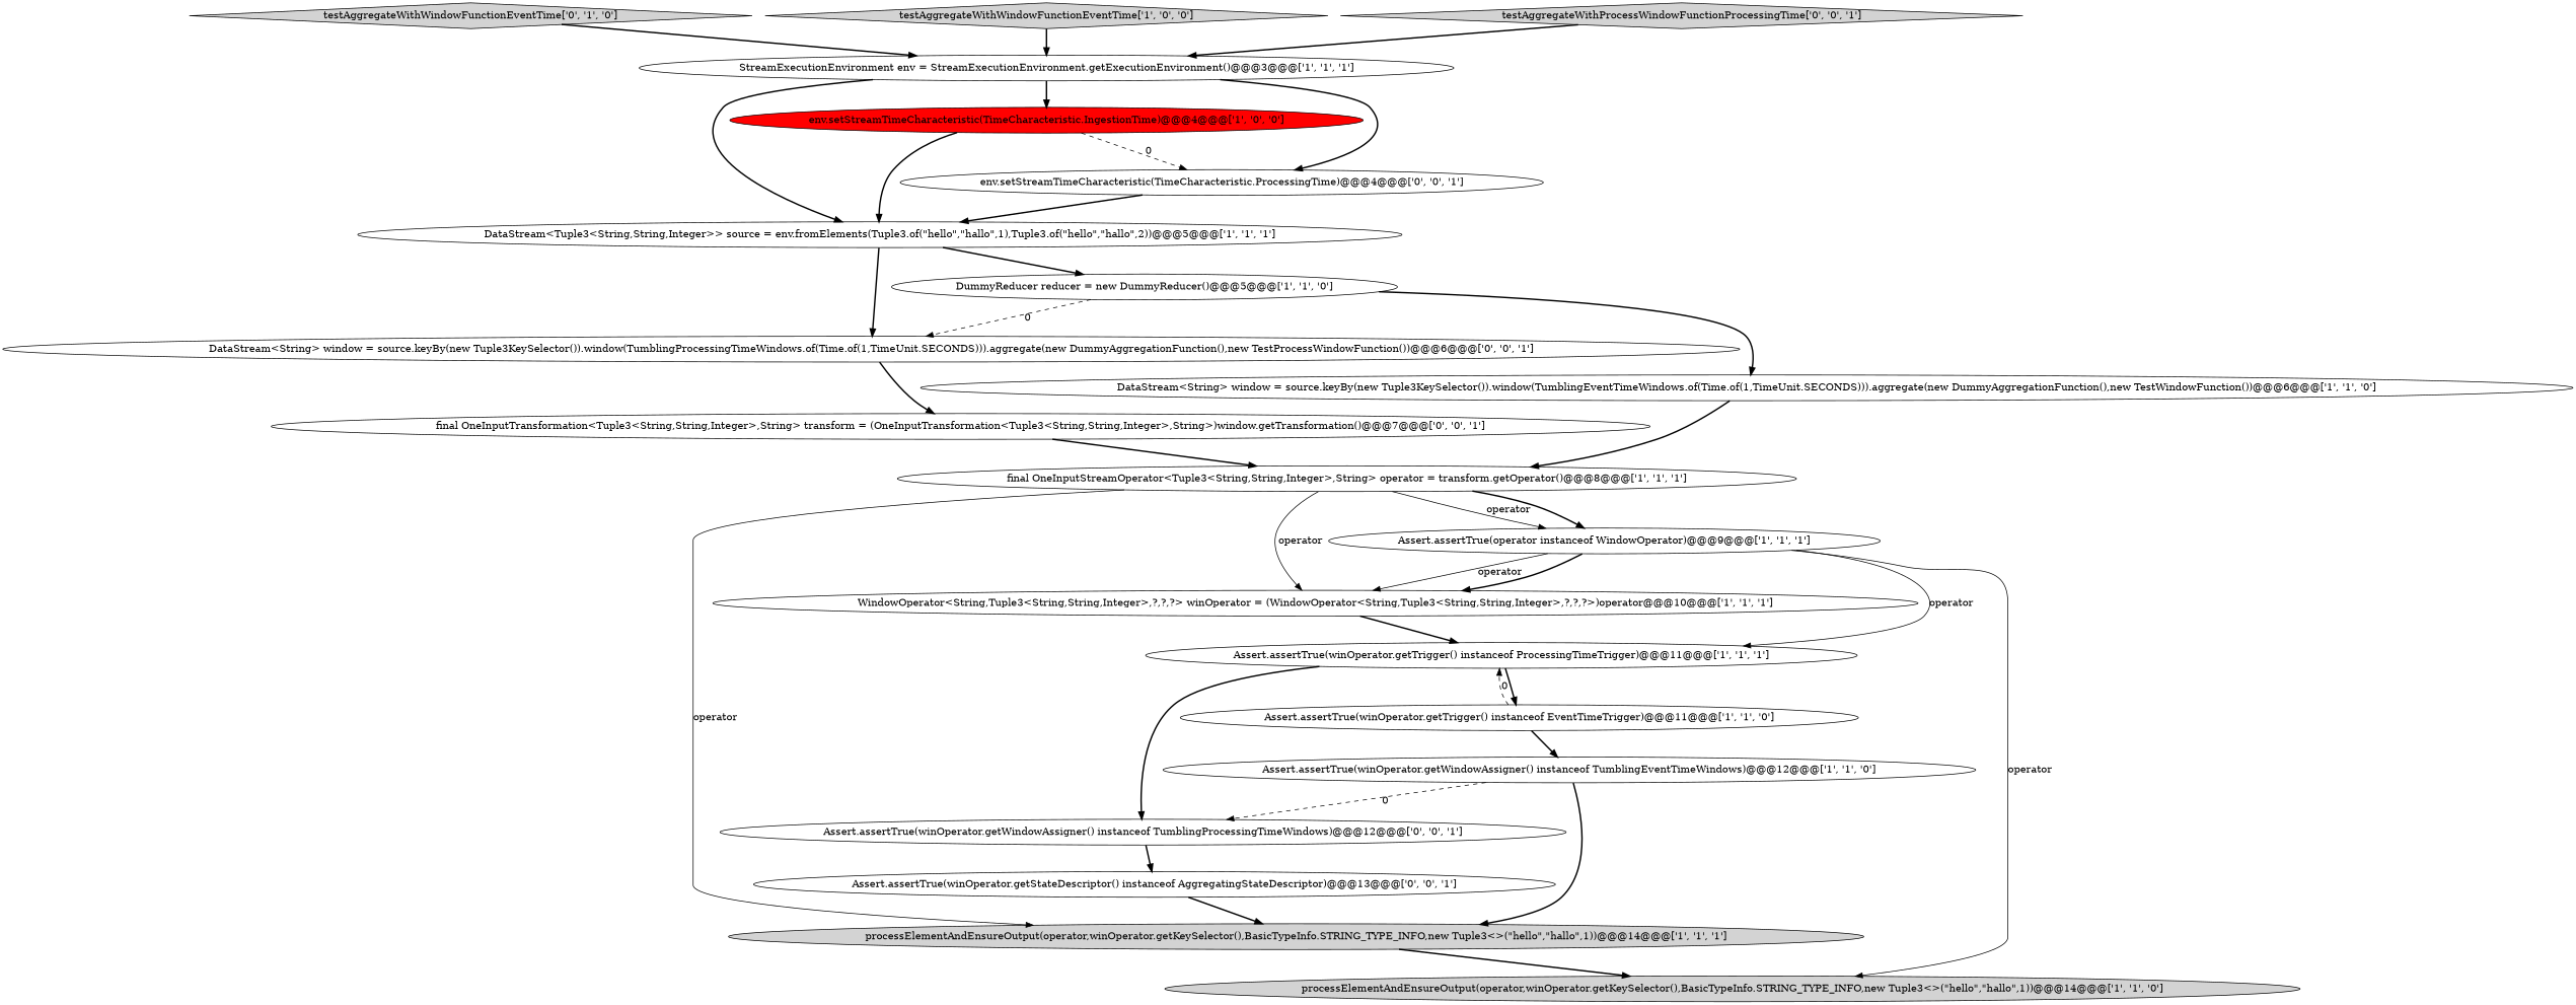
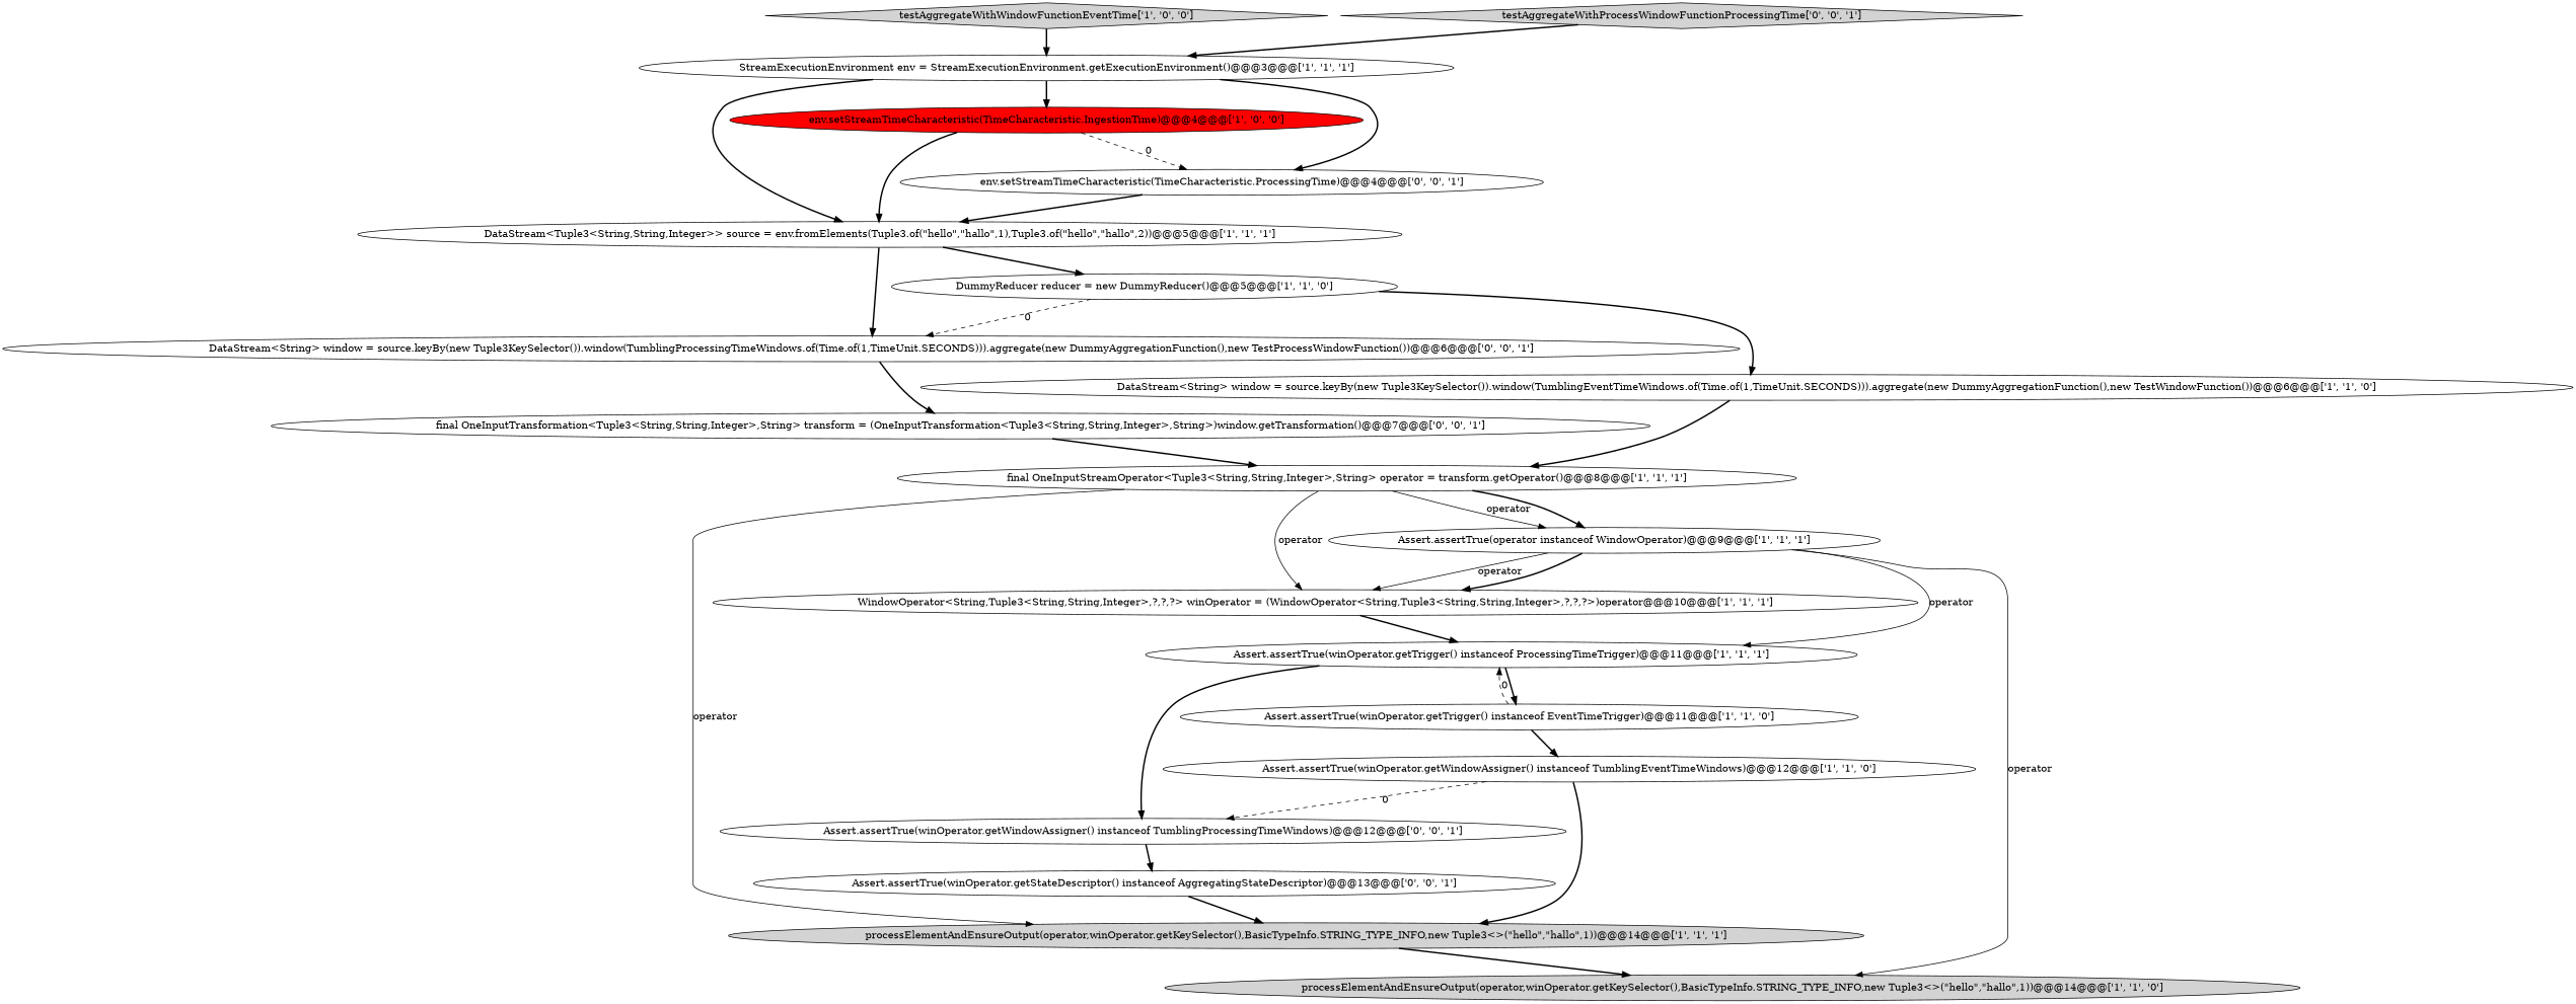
  digraph {
    node [fillcolor=white shape=ellipse style=filled]
    edge [style=bold]
    n1 [label="Assert.assertTrue(winOperator.getWindowAssigner() instanceof TumblingEventTimeWindows)@@@12@@@['1', '1', '0']"]
    n2 [fillcolor=lightgray label="processElementAndEnsureOutput(operator,winOperator.getKeySelector(),BasicTypeInfo.STRING_TYPE_INFO,new Tuple3<>(\"hello\",\"hallo\",1))@@@14@@@['1', '1', '1']"]
    n3 [label="Assert.assertTrue(winOperator.getWindowAssigner() instanceof TumblingProcessingTimeWindows)@@@12@@@['0', '0', '1']"]
    n4 [label="DataStream<String> window = source.keyBy(new Tuple3KeySelector()).window(TumblingProcessingTimeWindows.of(Time.of(1,TimeUnit.SECONDS))).aggregate(new DummyAggregationFunction(),new TestProcessWindowFunction())@@@6@@@['0', '0', '1']"]
    n5 [label="final OneInputTransformation<Tuple3<String,String,Integer>,String> transform = (OneInputTransformation<Tuple3<String,String,Integer>,String>)window.getTransformation()@@@7@@@['0', '0', '1']"]
    n6 [label="DataStream<Tuple3<String,String,Integer>> source = env.fromElements(Tuple3.of(\"hello\",\"hallo\",1),Tuple3.of(\"hello\",\"hallo\",2))@@@5@@@['1', '1', '1']"]
    n7 [label="DummyReducer reducer = new DummyReducer()@@@5@@@['1', '1', '0']"]
-   n8 [fillcolor=lightgray label="testAggregateWithWindowFunctionEventTime['0', '1', '0']" shape=diamond]
    n9 [label="StreamExecutionEnvironment env = StreamExecutionEnvironment.getExecutionEnvironment()@@@3@@@['1', '1', '1']"]
    n10 [label="Assert.assertTrue(winOperator.getStateDescriptor() instanceof AggregatingStateDescriptor)@@@13@@@['0', '0', '1']"]
    n11 [label="DataStream<String> window = source.keyBy(new Tuple3KeySelector()).window(TumblingEventTimeWindows.of(Time.of(1,TimeUnit.SECONDS))).aggregate(new DummyAggregationFunction(),new TestWindowFunction())@@@6@@@['1', '1', '0']"]
    n12 [fillcolor=lightgray label="processElementAndEnsureOutput(operator,winOperator.getKeySelector(),BasicTypeInfo.STRING_TYPE_INFO,new Tuple3<>(\"hello\",\"hallo\",1))@@@14@@@['1', '1', '0']"]
    n13 [fillcolor=lightgray label="testAggregateWithWindowFunctionEventTime['1', '0', '0']" shape=diamond]
    n14 [fillcolor=red label="env.setStreamTimeCharacteristic(TimeCharacteristic.IngestionTime)@@@4@@@['1', '0', '0']"]
    n15 [label="env.setStreamTimeCharacteristic(TimeCharacteristic.ProcessingTime)@@@4@@@['0', '0', '1']"]
    n16 [label="Assert.assertTrue(operator instanceof WindowOperator)@@@9@@@['1', '1', '1']"]
    n17 [label="Assert.assertTrue(winOperator.getTrigger() instanceof ProcessingTimeTrigger)@@@11@@@['1', '1', '1']"]
    n18 [label="WindowOperator<String,Tuple3<String,String,Integer>,?,?,?> winOperator = (WindowOperator<String,Tuple3<String,String,Integer>,?,?,?>)operator@@@10@@@['1', '1', '1']"]
    n19 [fillcolor=lightgray label="testAggregateWithProcessWindowFunctionProcessingTime['0', '0', '1']" shape=diamond]
    n20 [label="final OneInputStreamOperator<Tuple3<String,String,Integer>,String> operator = transform.getOperator()@@@8@@@['1', '1', '1']"]
    n21 [label="Assert.assertTrue(winOperator.getTrigger() instanceof EventTimeTrigger)@@@11@@@['1', '1', '0']"]
    n1 -> n2
    n1 -> n3 [label=0 style=dashed]
    n2 -> n12
    n3 -> n10
    n4 -> n5
    n5 -> n20
    n6 -> n4
    n6 -> n7
    n7 -> n4 [label=0 style=dashed]
    n7 -> n11
-   n8 -> n9
    n9 -> n6
    n9 -> n14
    n9 -> n15
    n10 -> n2
    n11 -> n20
    n13 -> n9
    n14 -> n6
    n14 -> n15 [label=0 style=dashed]
    n15 -> n6
    n16 -> n12 [label=operator style=solid]
    n16 -> n17 [label=operator style=solid]
    n16 -> n18 [label=operator style=solid]
    n16 -> n18
    n17 -> n3
    n17 -> n21
    n18 -> n17
    n19 -> n9
    n20 -> n2 [label=operator style=solid]
    n20 -> n16 [label=operator style=solid]
    n20 -> n16
    n20 -> n18 [label=operator style=solid]
    n21 -> n1
    n21 -> n17 [label=0 style=dashed]
  }
